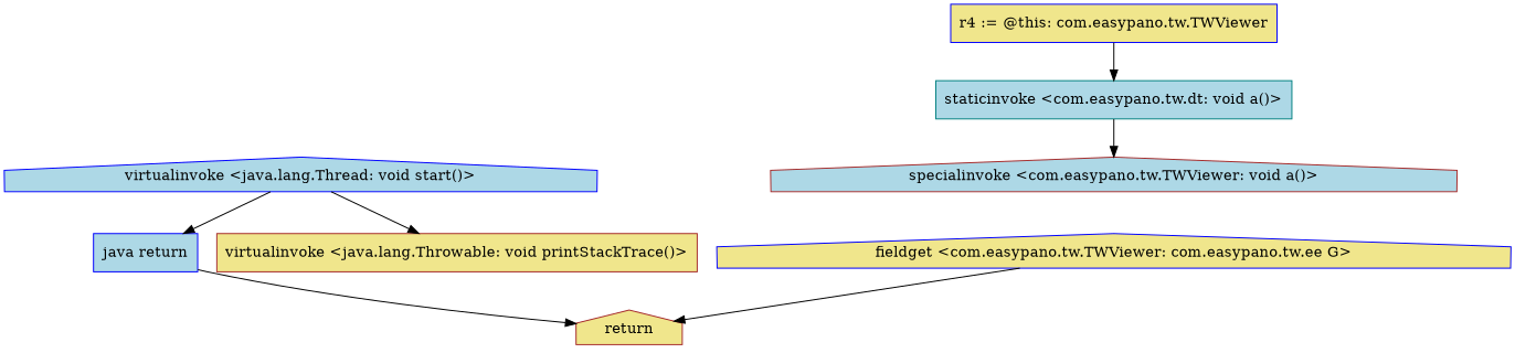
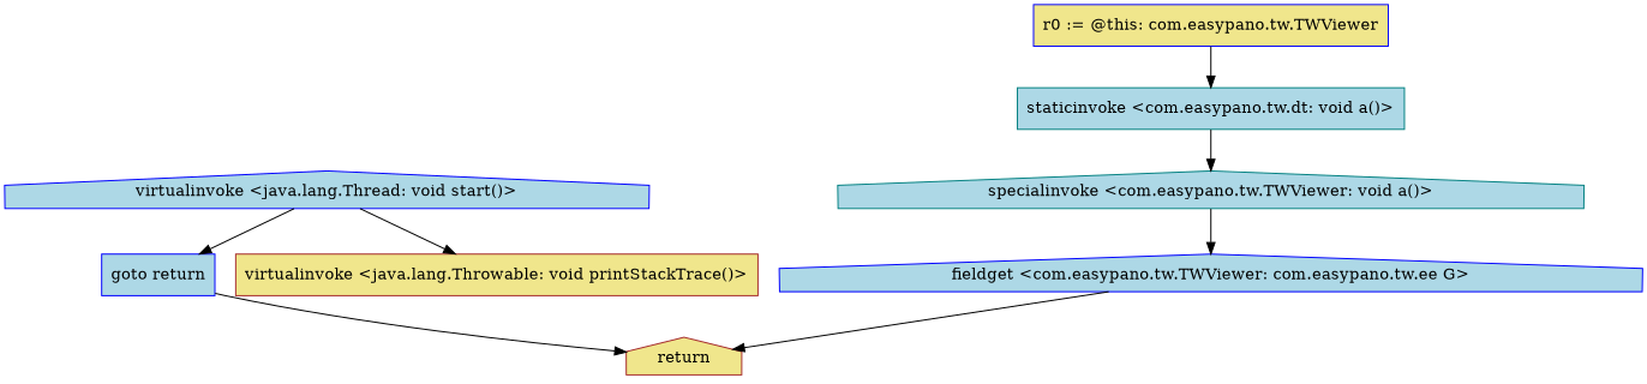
  digraph {
    node [color=blue fillcolor=lightblue shape=box style=filled]
    "staticinvoke <com.easypano.tw.dt: void a()>" [color=teal]
-   "r0 := @this: com.easypano.tw.TWViewer" [fillcolor=khaki label="r4 := @this: com.easypano.tw.TWViewer"]
-   "specialinvoke <com.easypano.tw.TWViewer: void a()>" [color=brown shape=house]
-   "fieldget <com.easypano.tw.TWViewer: com.easypano.tw.ee G>" [fillcolor=khaki shape=house]
+   "r0 := @this: com.easypano.tw.TWViewer" [fillcolor=khaki]
+   "specialinvoke <com.easypano.tw.TWViewer: void a()>" [color=teal shape=house]
+   "fieldget <com.easypano.tw.TWViewer: com.easypano.tw.ee G>" [shape=house]
    return [color=brown fillcolor=khaki shape=house]
    "virtualinvoke <java.lang.Thread: void start()>" [shape=house]
-   "goto return" [label="java return"]
+   "goto return"
    "virtualinvoke <java.lang.Throwable: void printStackTrace()>" [color=brown fillcolor=khaki]
    "staticinvoke <com.easypano.tw.dt: void a()>" -> "specialinvoke <com.easypano.tw.TWViewer: void a()>"
    "r0 := @this: com.easypano.tw.TWViewer" -> "staticinvoke <com.easypano.tw.dt: void a()>"
+   "specialinvoke <com.easypano.tw.TWViewer: void a()>" -> "fieldget <com.easypano.tw.TWViewer: com.easypano.tw.ee G>"
    "fieldget <com.easypano.tw.TWViewer: com.easypano.tw.ee G>" -> return
    "virtualinvoke <java.lang.Thread: void start()>" -> "goto return"
    "virtualinvoke <java.lang.Thread: void start()>" -> "virtualinvoke <java.lang.Throwable: void printStackTrace()>"
    "goto return" -> return
  }
